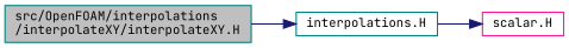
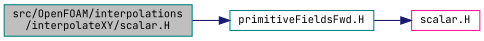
  digraph {
    fontname="JetBrains Mono"
    rankdir=LR
    node [color=teal fontname="JetBrains Mono" fontsize=10 shape=record]
    edge [color=midnightblue fontname="JetBrains Mono" fontsize=10 labelfontname=Helvetica labelfontsize=10 style=solid]
-   n1 [fillcolor=grey75 fontcolor=black height=0.2 label="src/OpenFOAM/interpolations\l/interpolateXY/interpolateXY.H" style=filled width=0.4]
-   n2 [height=0.2 label="interpolations.H" width=0.4]
+   n1 [fillcolor=grey75 fontcolor=black height=0.2 label="src/OpenFOAM/interpolations\l/interpolateXY/scalar.H" style=filled width=0.4]
+   n2 [height=0.2 label="primitiveFieldsFwd.H" width=0.4]
    n3 [color=deeppink height=0.2 label="scalar.H" width=0.4]
    n1 -> n2
    n2 -> n3
  }
